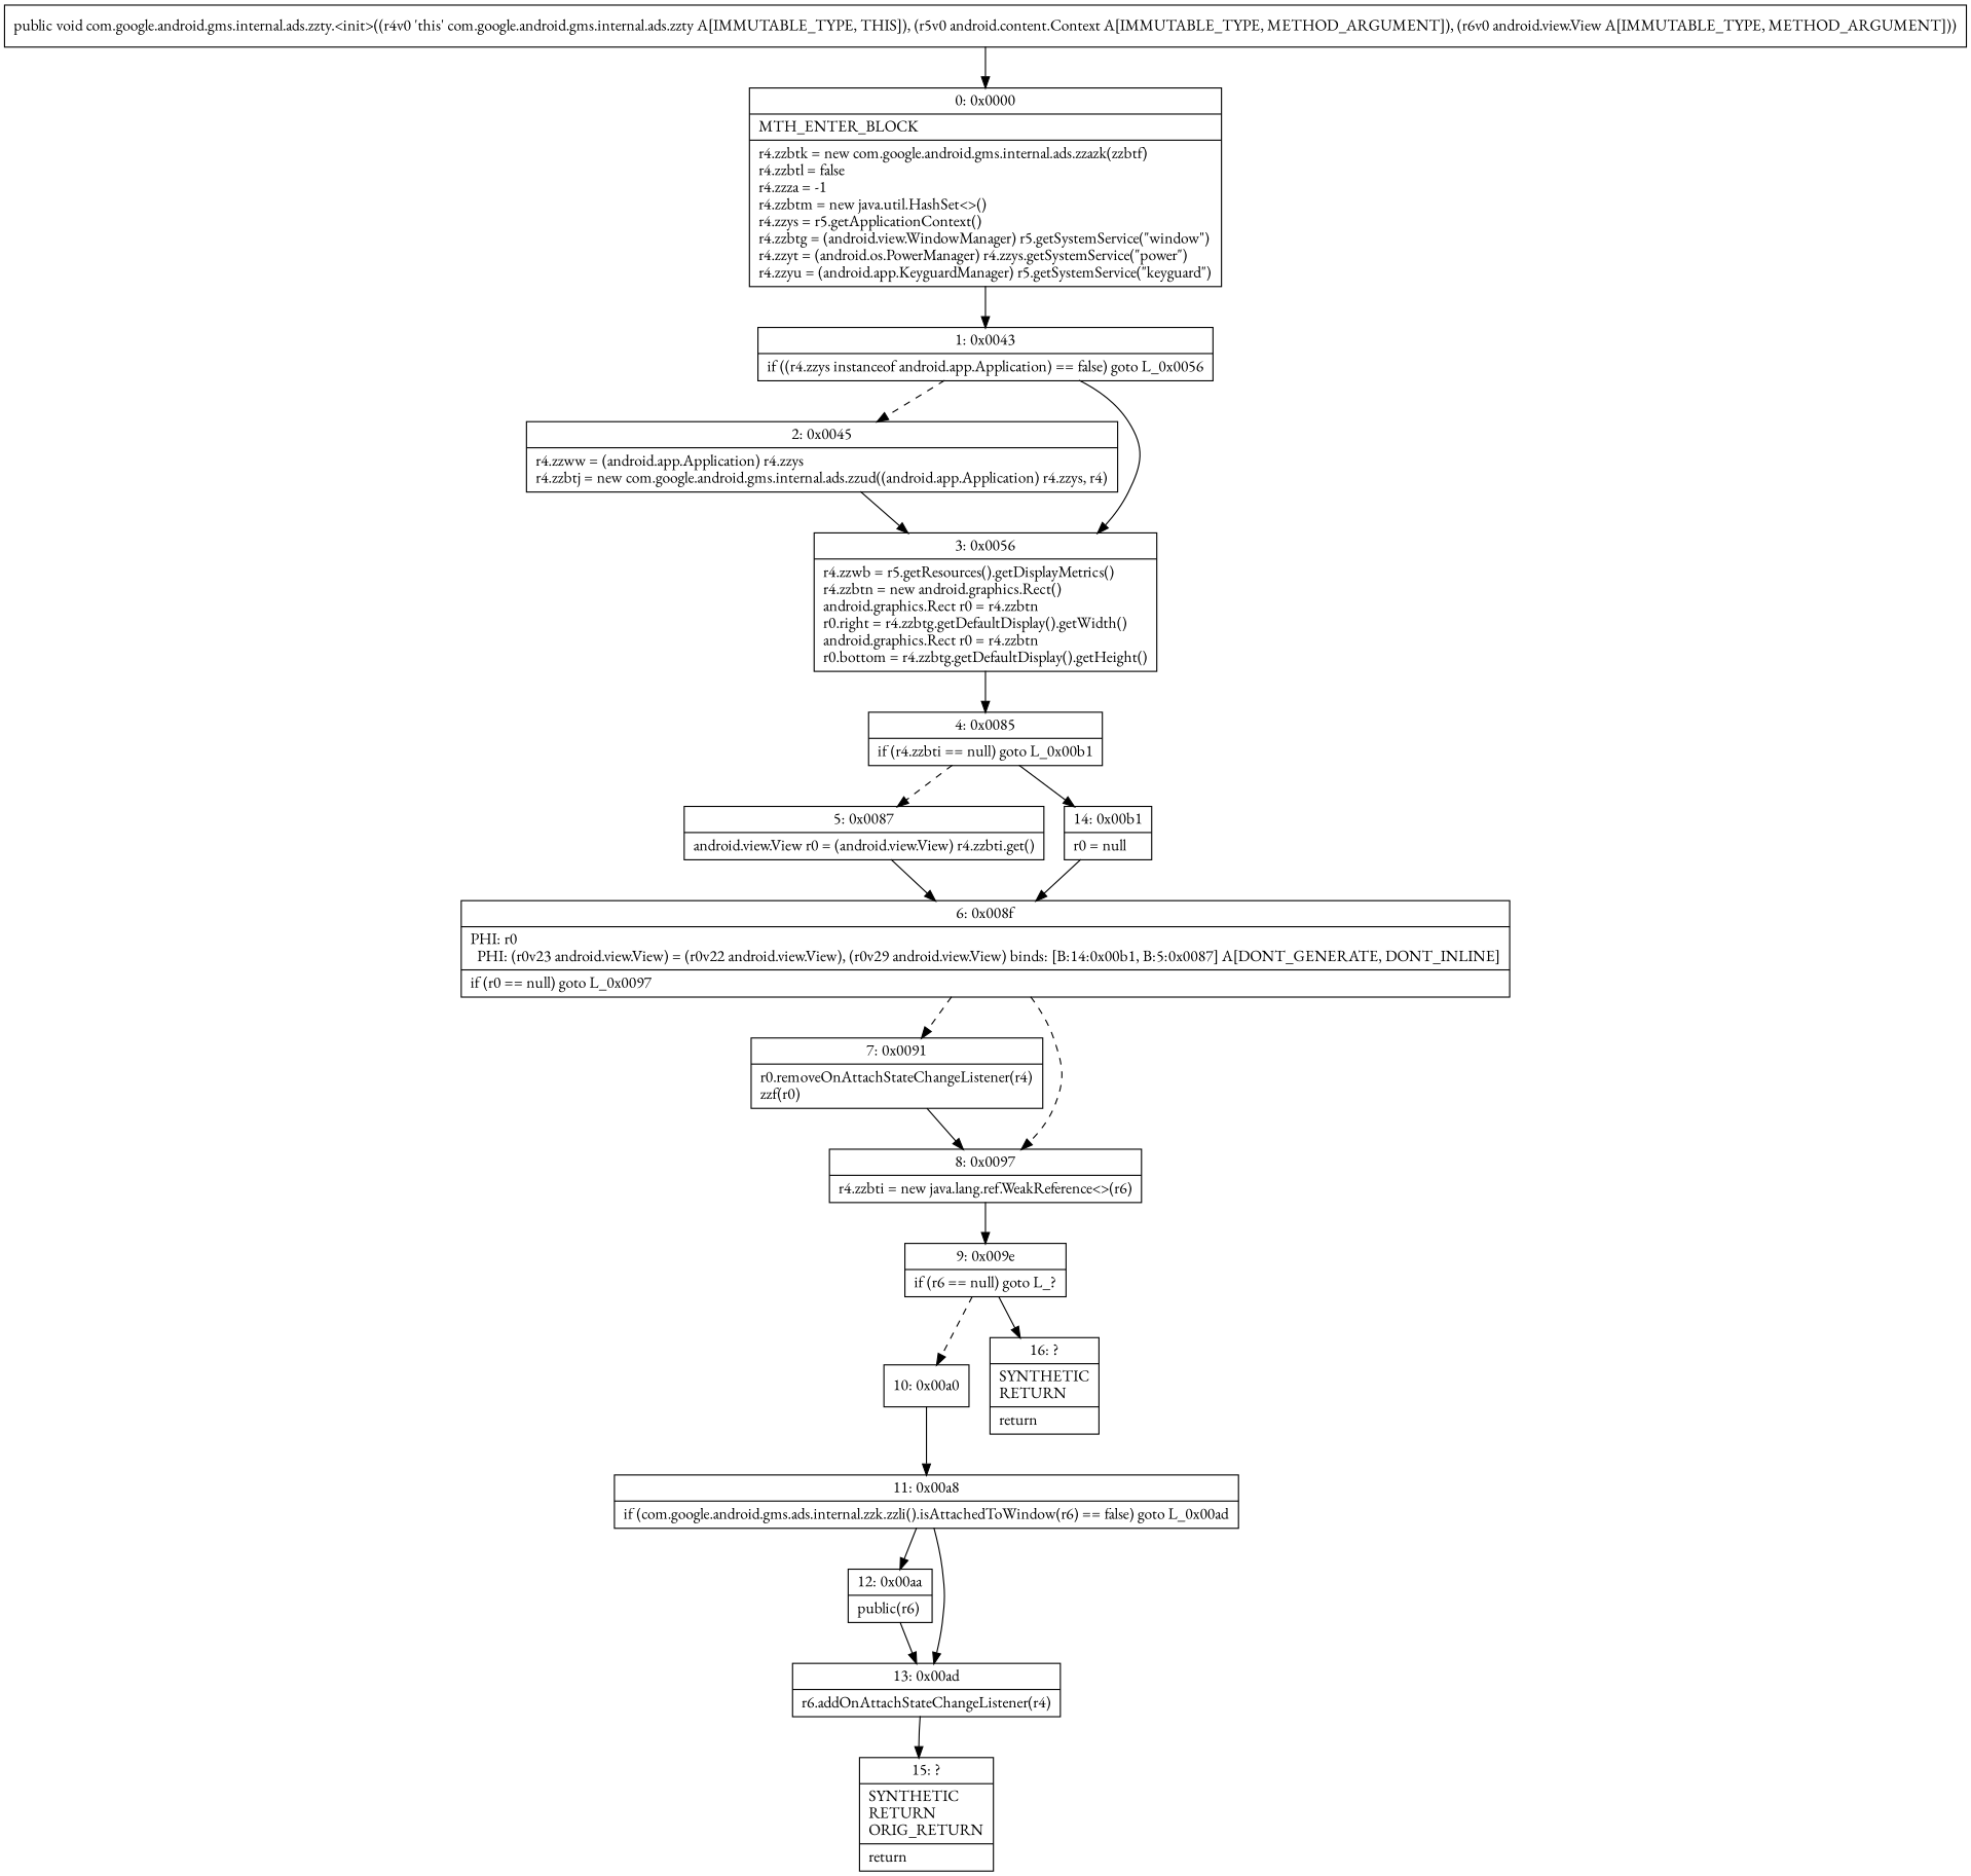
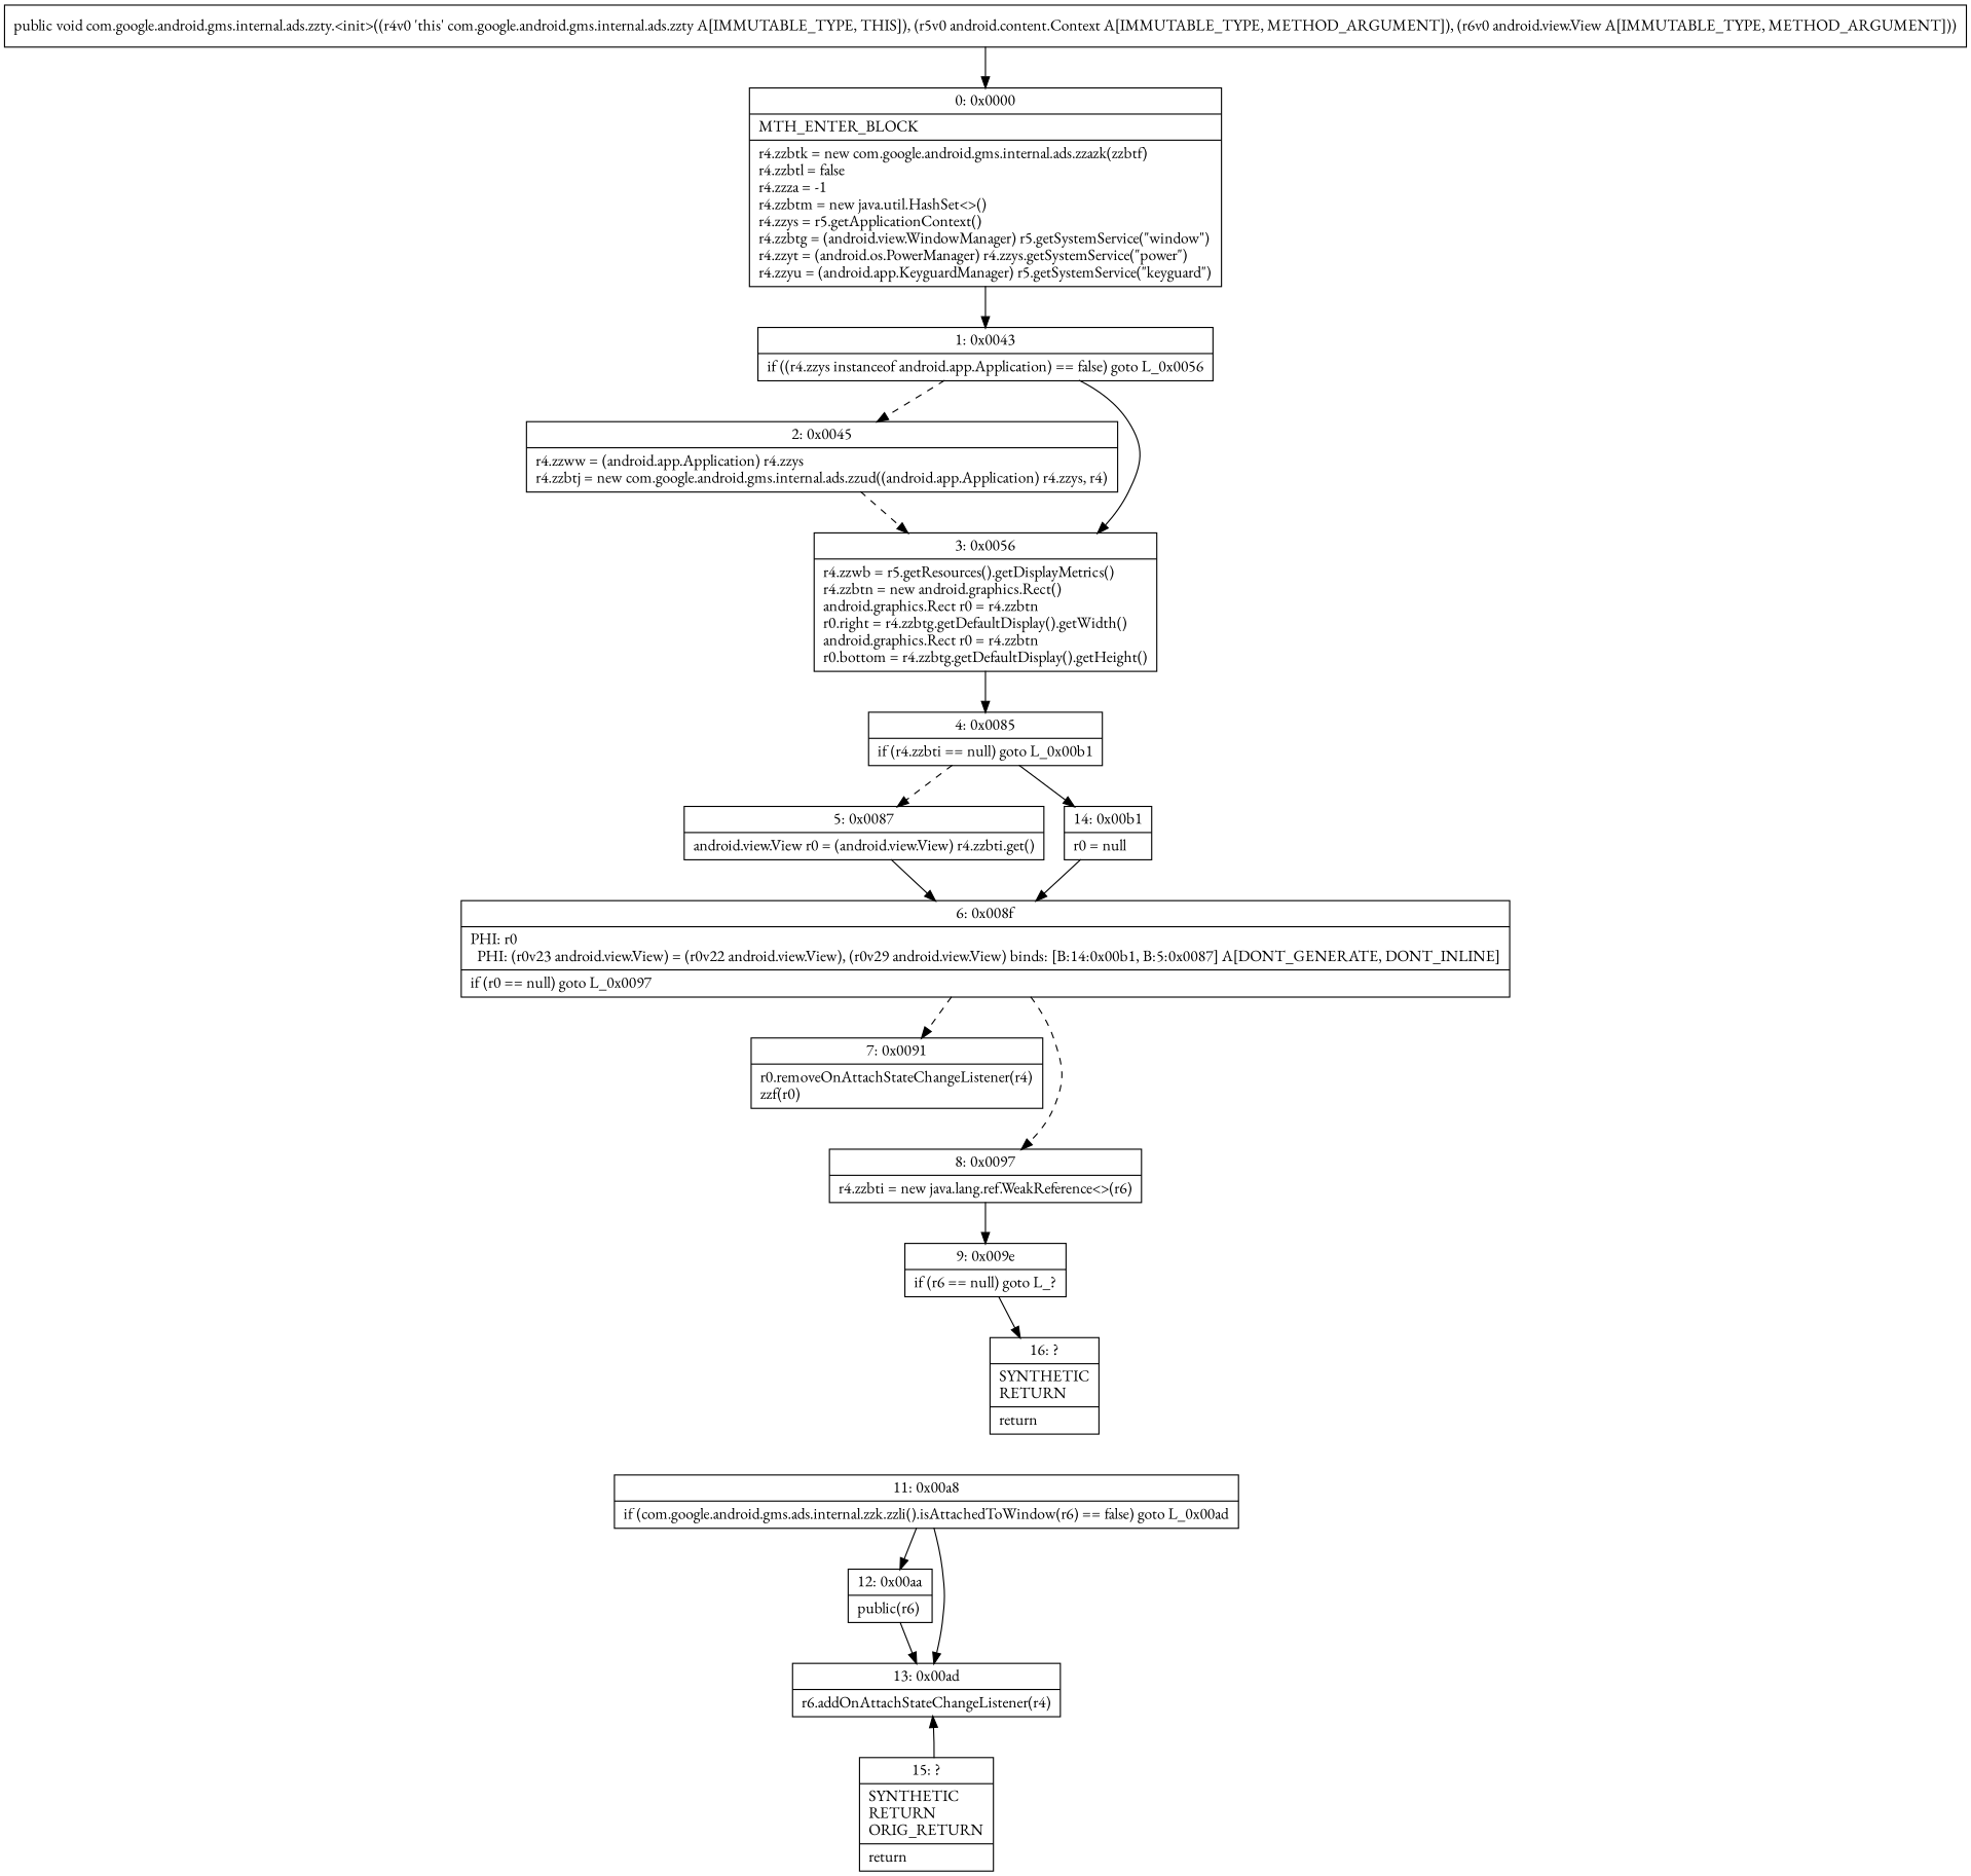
  digraph {
    fontname="EB Garamond"
    node [fontname="EB Garamond" shape=record]
    edge [fontname="EB Garamond"]
    n1 [label="{0\:\ 0x0000|MTH_ENTER_BLOCK\l|r4.zzbtk = new com.google.android.gms.internal.ads.zzazk(zzbtf)\lr4.zzbtl = false\lr4.zzza = \-1\lr4.zzbtm = new java.util.HashSet\<\>()\lr4.zzys = r5.getApplicationContext()\lr4.zzbtg = (android.view.WindowManager) r5.getSystemService(\"window\")\lr4.zzyt = (android.os.PowerManager) r4.zzys.getSystemService(\"power\")\lr4.zzyu = (android.app.KeyguardManager) r5.getSystemService(\"keyguard\")\l}"]
    n2 [label="{1\:\ 0x0043|if ((r4.zzys instanceof android.app.Application) == false) goto L_0x0056\l}"]
    n3 [label="{2\:\ 0x0045|r4.zzww = (android.app.Application) r4.zzys\lr4.zzbtj = new com.google.android.gms.internal.ads.zzud((android.app.Application) r4.zzys, r4)\l}"]
    n4 [label="{3\:\ 0x0056|r4.zzwb = r5.getResources().getDisplayMetrics()\lr4.zzbtn = new android.graphics.Rect()\landroid.graphics.Rect r0 = r4.zzbtn\lr0.right = r4.zzbtg.getDefaultDisplay().getWidth()\landroid.graphics.Rect r0 = r4.zzbtn\lr0.bottom = r4.zzbtg.getDefaultDisplay().getHeight()\l}"]
    n5 [label="{4\:\ 0x0085|if (r4.zzbti == null) goto L_0x00b1\l}"]
    n6 [label="{5\:\ 0x0087|android.view.View r0 = (android.view.View) r4.zzbti.get()\l}"]
    n7 [label="{14\:\ 0x00b1|r0 = null\l}"]
    n8 [label="{6\:\ 0x008f|PHI: r0 \l  PHI: (r0v23 android.view.View) = (r0v22 android.view.View), (r0v29 android.view.View) binds: [B:14:0x00b1, B:5:0x0087] A[DONT_GENERATE, DONT_INLINE]\l|if (r0 == null) goto L_0x0097\l}"]
    n9 [label="{7\:\ 0x0091|r0.removeOnAttachStateChangeListener(r4)\lzzf(r0)\l}"]
    n10 [label="{8\:\ 0x0097|r4.zzbti = new java.lang.ref.WeakReference\<\>(r6)\l}"]
    n11 [label="{9\:\ 0x009e|if (r6 == null) goto L_?\l}"]
-   n12 [label="{10\:\ 0x00a0}"]
    n13 [label="{16\:\ ?|SYNTHETIC\lRETURN\l|return\l}"]
    n14 [label="{11\:\ 0x00a8|if (com.google.android.gms.ads.internal.zzk.zzli().isAttachedToWindow(r6) == false) goto L_0x00ad\l}"]
    n15 [label="{12\:\ 0x00aa|public(r6)\l}"]
    n16 [label="{13\:\ 0x00ad|r6.addOnAttachStateChangeListener(r4)\l}"]
    n17 [label="{15\:\ ?|SYNTHETIC\lRETURN\lORIG_RETURN\l|return\l}"]
    n18 [label="{public void com.google.android.gms.internal.ads.zzty.\<init\>((r4v0 'this' com.google.android.gms.internal.ads.zzty A[IMMUTABLE_TYPE, THIS]), (r5v0 android.content.Context A[IMMUTABLE_TYPE, METHOD_ARGUMENT]), (r6v0 android.view.View A[IMMUTABLE_TYPE, METHOD_ARGUMENT])) }"]
    n1 -> n2
    n2 -> n3 [style=dashed]
    n2 -> n4
-   n3 -> n4
+   n3 -> n4 [style=dashed]
    n4 -> n5
    n5 -> n6 [style=dashed]
    n5 -> n7
    n6 -> n8
    n7 -> n8
    n8 -> n9 [style=dashed]
    n8 -> n10 [style=dashed]
-   n9 -> n10
    n10 -> n11
-   n11 -> n12 [style=dashed]
    n11 -> n13
-   n12 -> n14
    n14 -> n15 [style=solid]
    n14 -> n16
    n15 -> n16
-   n16 -> n17
+   n17 -> n16
    n18 -> n1
  }
